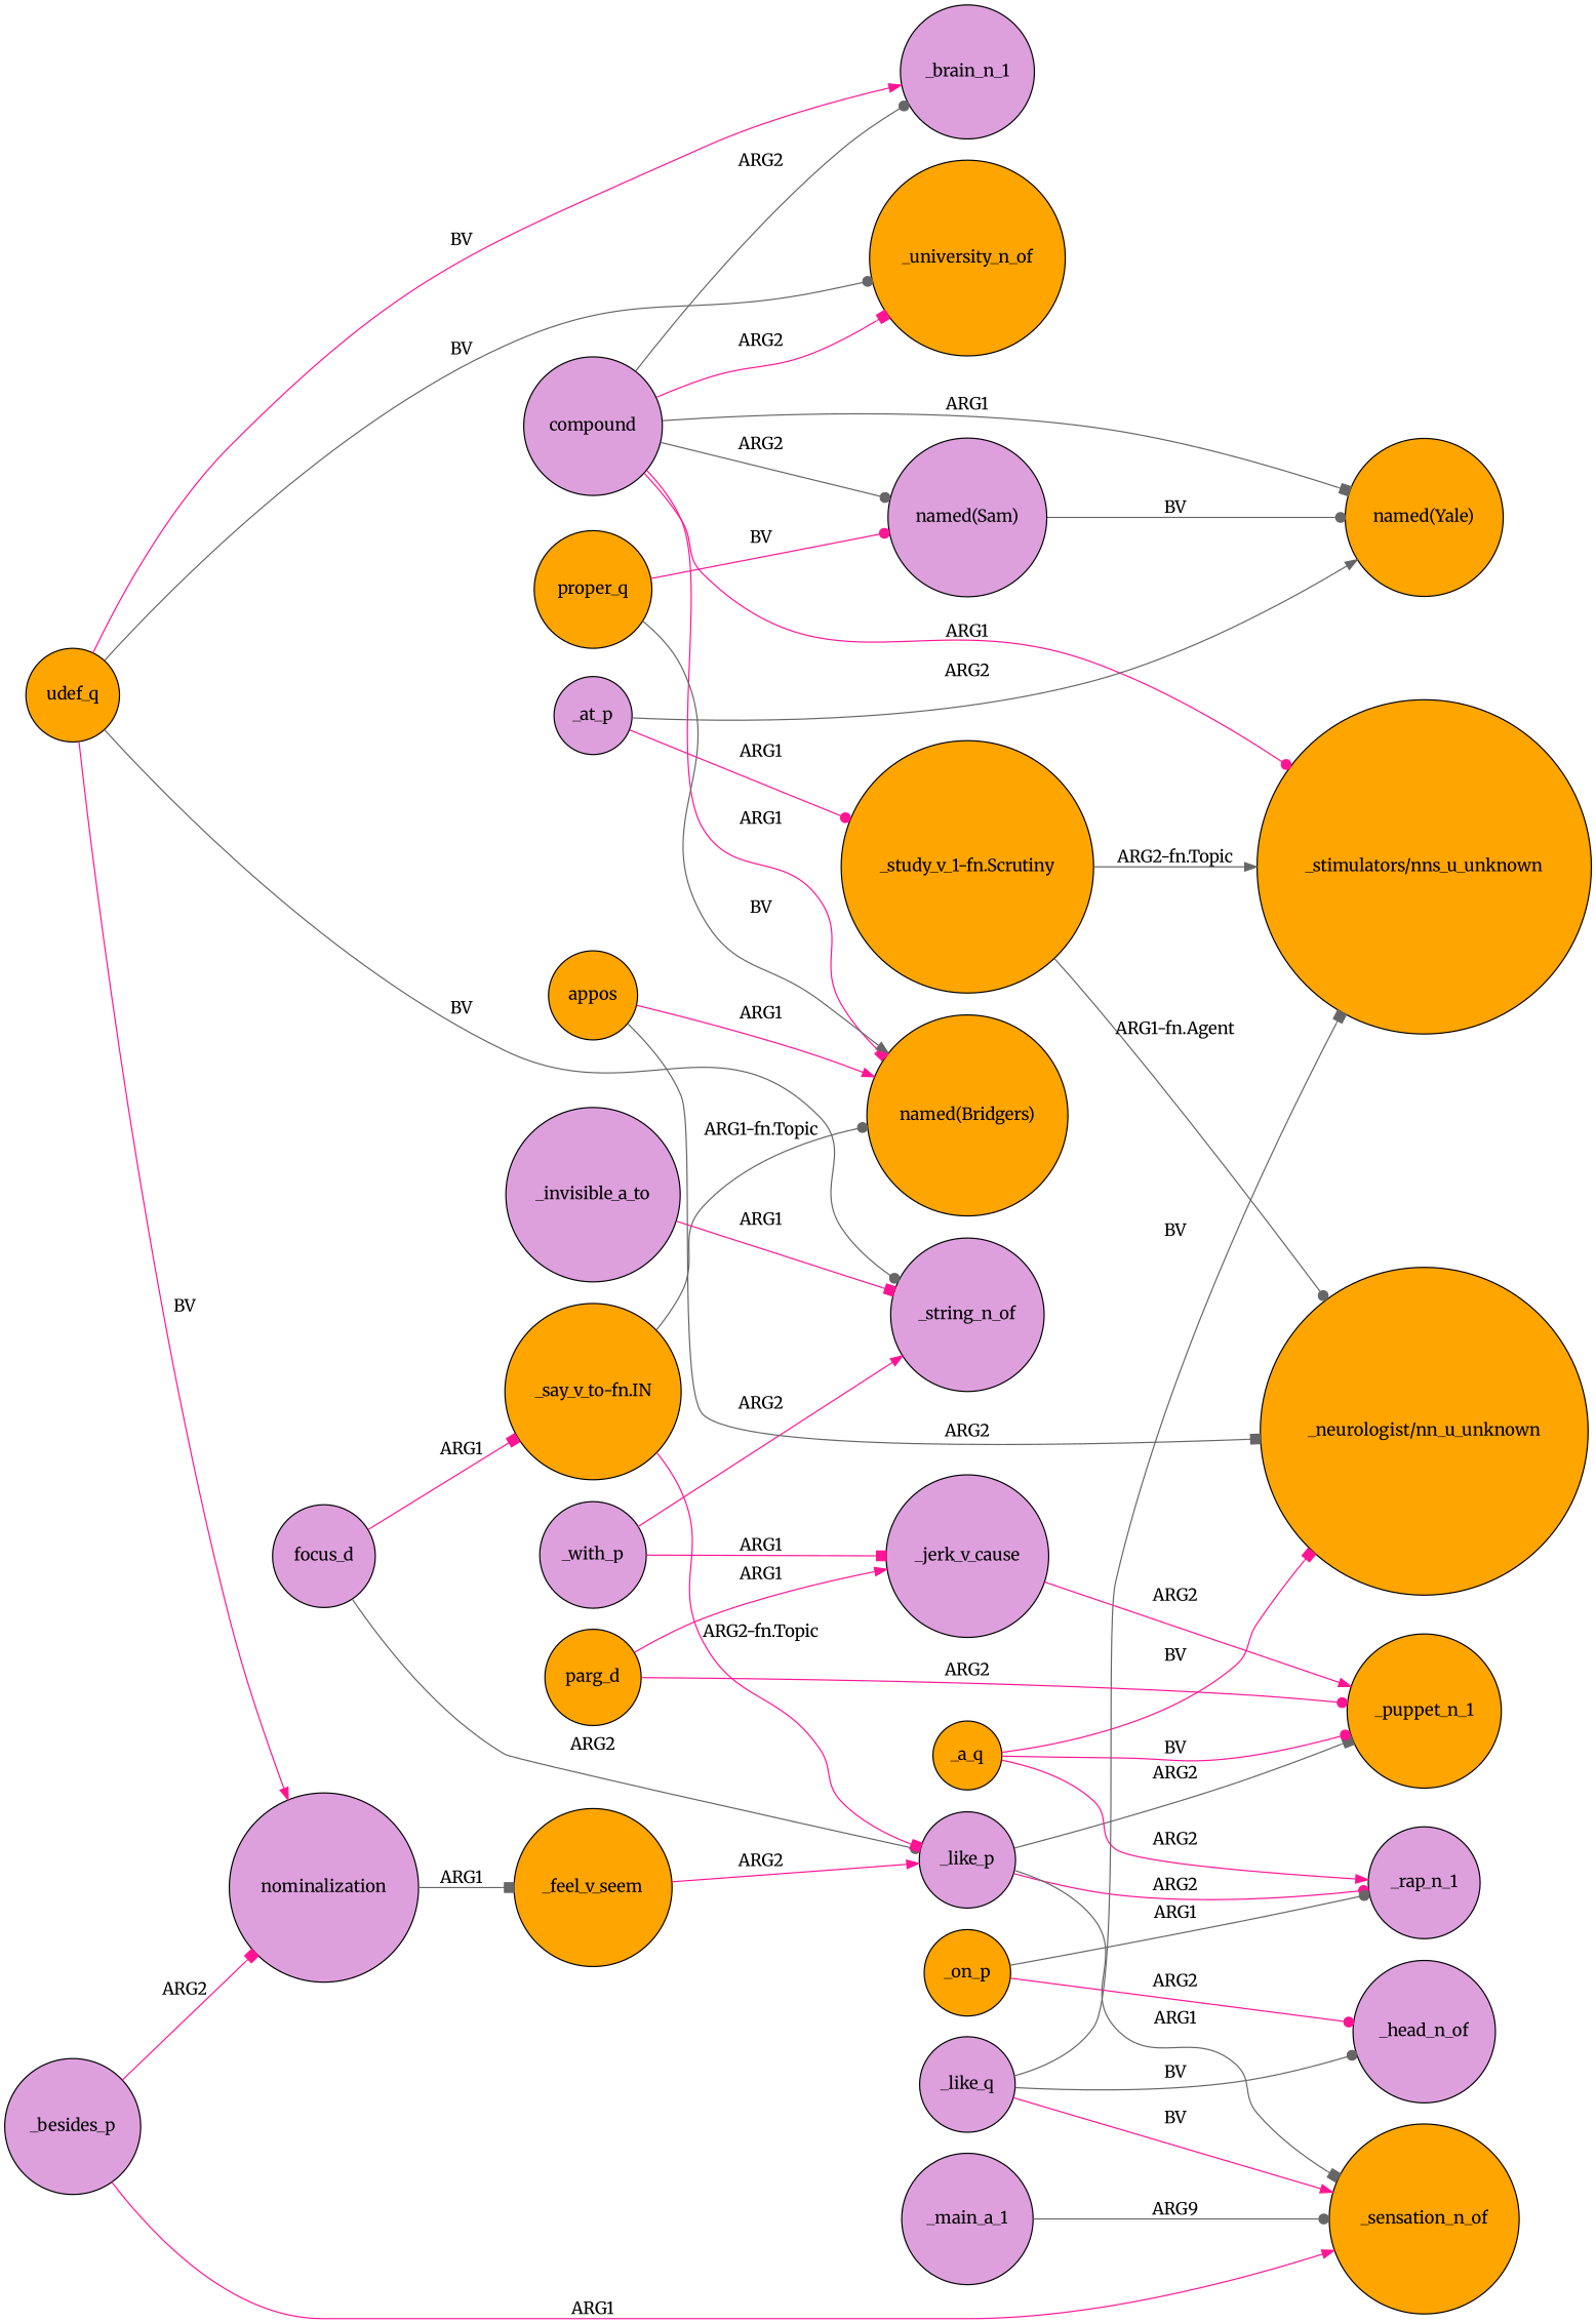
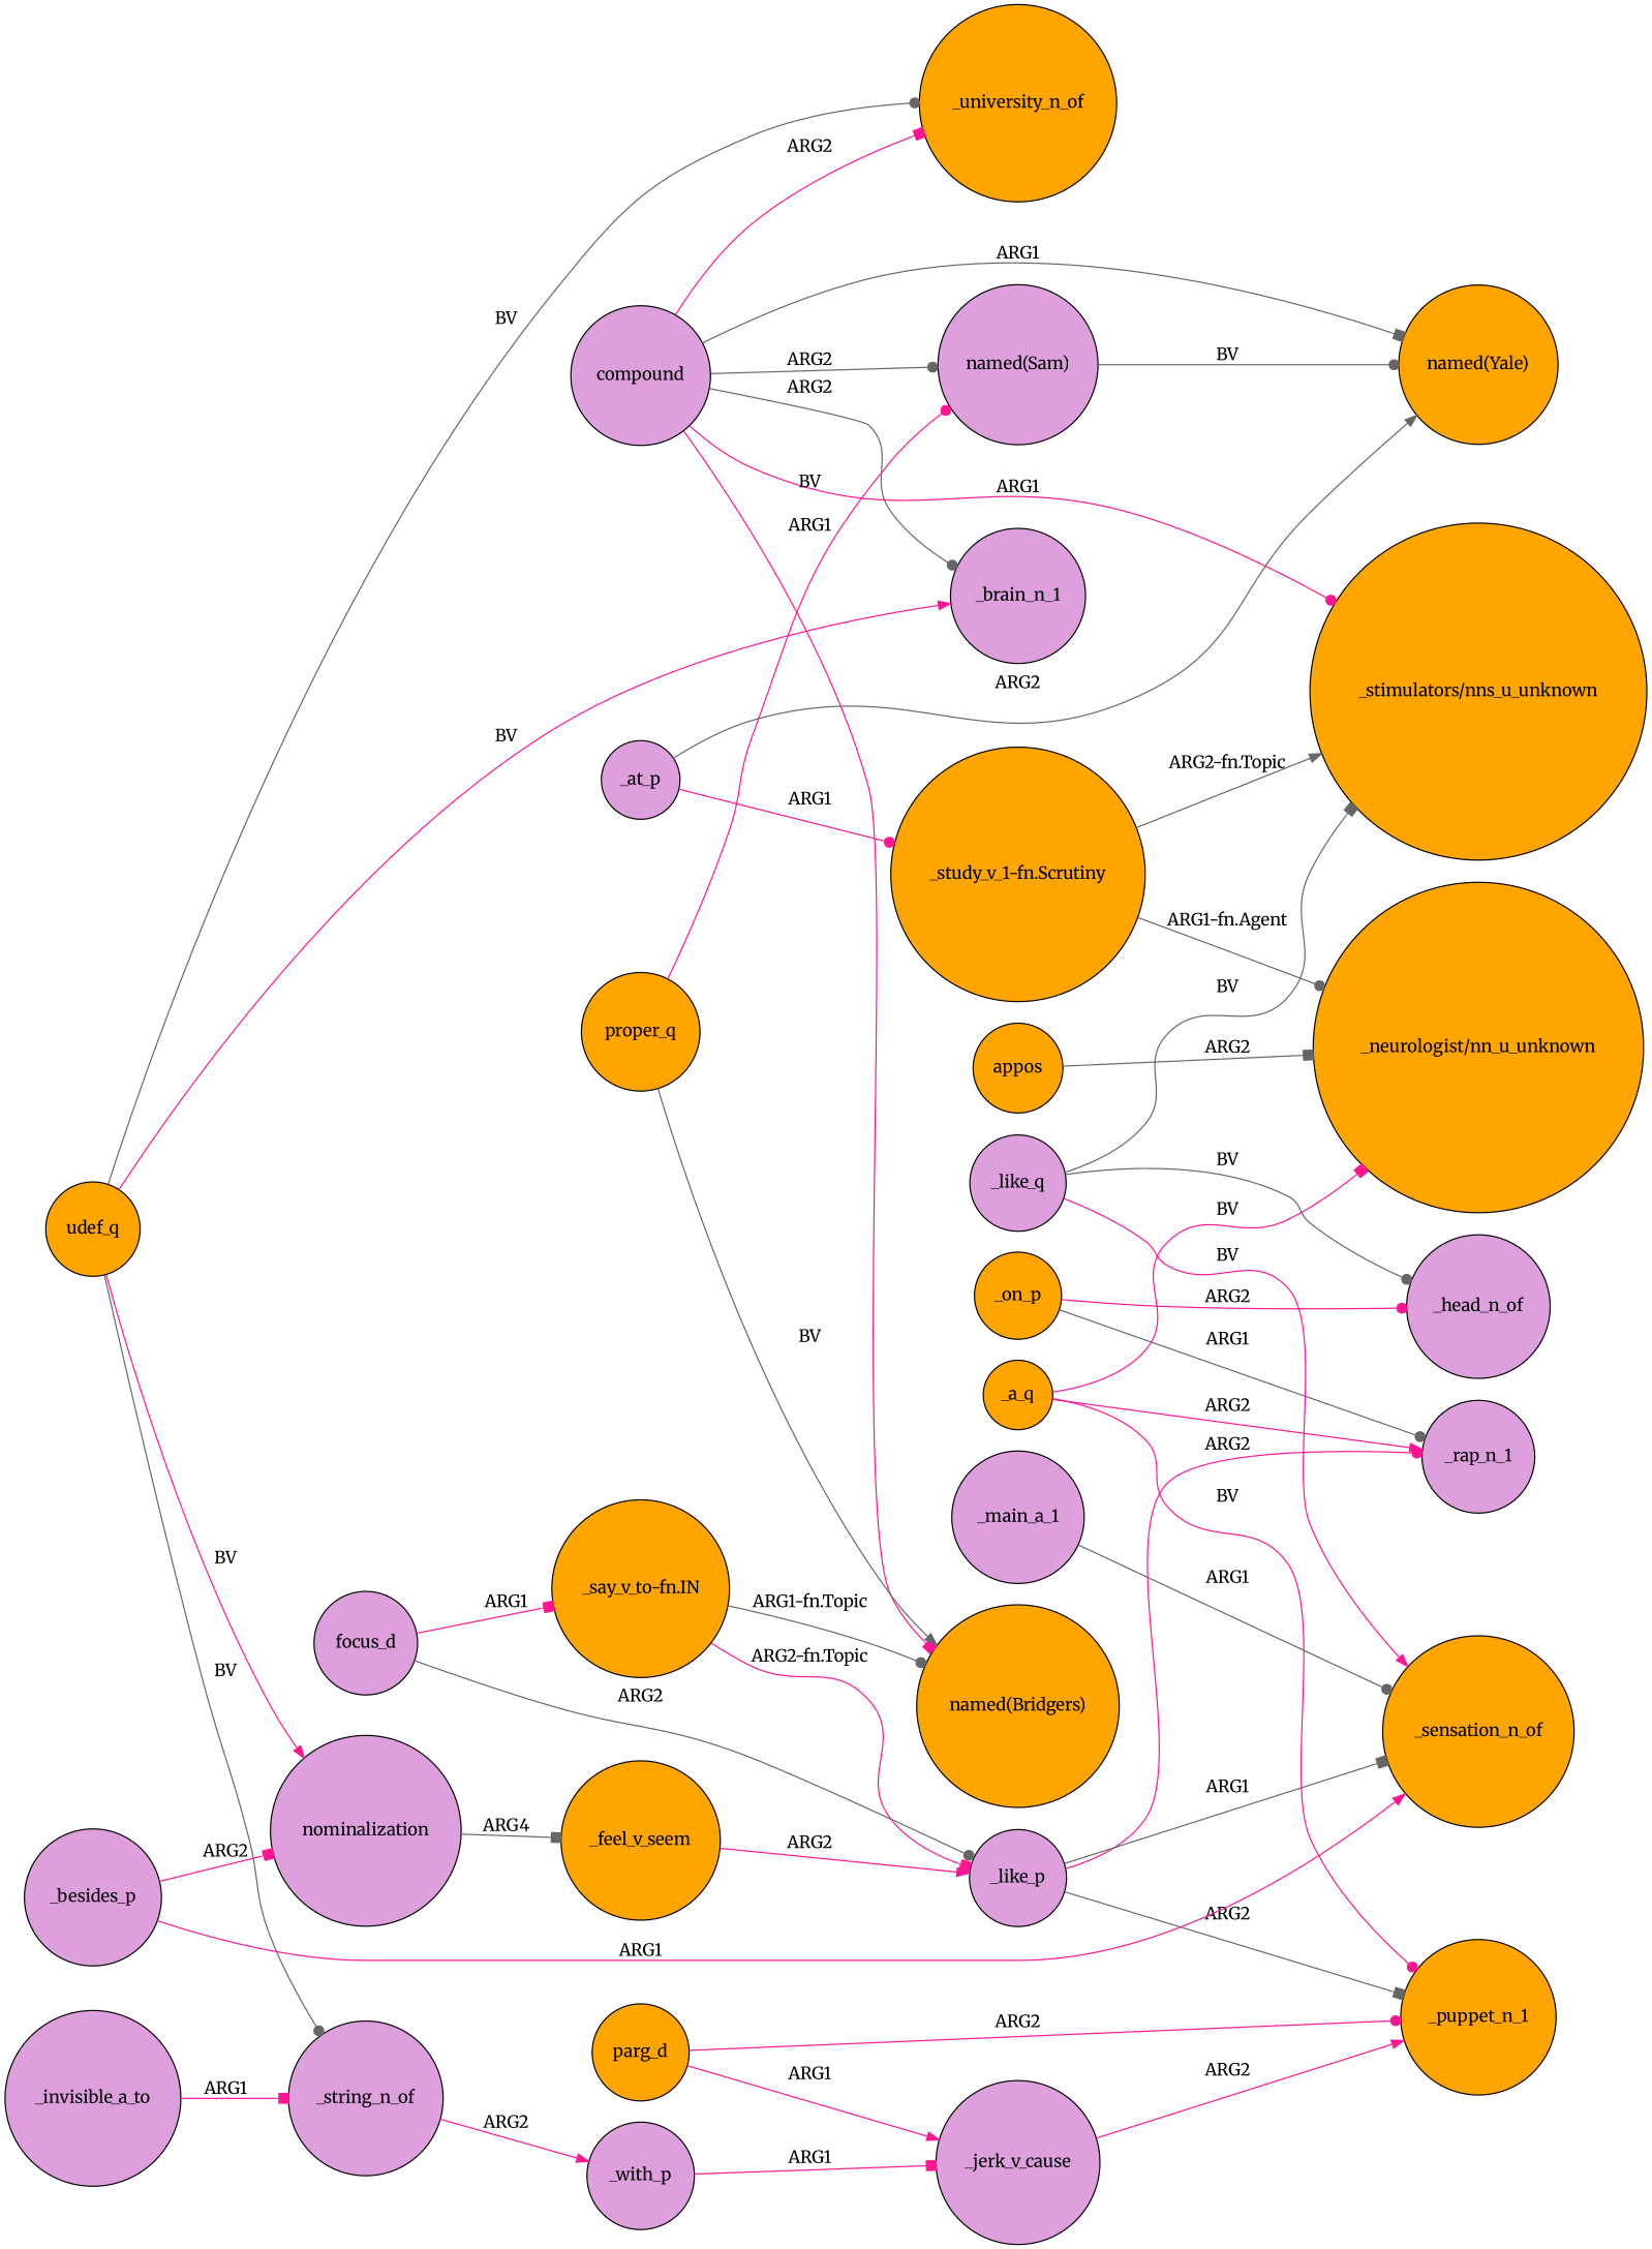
  digraph {
    fontname=Merriweather
    rankdir=LR
    node [fillcolor=orange fontname=Merriweather shape=circle style=filled]
    edge [arrowhead=dot color=deeppink fontname=Merriweather]
    "_study_v_1-fn.Scrutiny"
    "_stimulators/nns_u_unknown"
    "_neurologist/nn_u_unknown"
    compound [fillcolor=plum]
    _brain_n_1 [fillcolor=plum]
    "named(Yale)"
    "named(Sam)" [fillcolor=plum]
    _university_n_of
    "named(Bridgers)"
    proper_q
    focus_d [fillcolor=plum]
    _like_p [fillcolor=plum]
    "_say_v_to-fn.IN"
    _puppet_n_1
    _rap_n_1 [fillcolor=plum]
    _sensation_n_of
    _a_q
    _feel_v_seem
    _on_p
    _head_n_of [fillcolor=plum]
    _at_p [fillcolor=plum]
    n22 [fillcolor=plum label=_like_q]
    _with_p [fillcolor=plum]
    _jerk_v_cause [fillcolor=plum]
    _string_n_of [fillcolor=plum]
    nominalization [fillcolor=plum]
    parg_d
    udef_q
    _invisible_a_to [fillcolor=plum]
    appos
    _main_a_1 [fillcolor=plum]
    _besides_p [fillcolor=plum]
    "_study_v_1-fn.Scrutiny" -> "_stimulators/nns_u_unknown" [arrowhead=normal color=gray40 label="ARG2-fn.Topic"]
    "_study_v_1-fn.Scrutiny" -> "_neurologist/nn_u_unknown" [color=gray40 label="ARG1-fn.Agent"]
    compound -> "_stimulators/nns_u_unknown" [label=ARG1]
    compound -> _brain_n_1 [color=gray40 label=ARG2]
    compound -> "named(Yale)" [arrowhead=box color=gray40 label=ARG1]
    compound -> "named(Sam)" [color=gray40 label=ARG2]
    compound -> _university_n_of [arrowhead=box label=ARG2]
    compound -> "named(Bridgers)" [arrowhead=box label=ARG1]
    "named(Sam)" -> "named(Yale)" [color=gray40 label=BV]
    proper_q -> "named(Sam)" [label=BV]
    proper_q -> "named(Bridgers)" [arrowhead=normal color=gray40 label=BV]
    focus_d -> _like_p [color=gray40 label=ARG2]
    focus_d -> "_say_v_to-fn.IN" [arrowhead=box label=ARG1]
    _like_p -> _puppet_n_1 [arrowhead=box color=gray40 label=ARG2]
    _like_p -> _rap_n_1 [label=ARG2]
    _like_p -> _sensation_n_of [arrowhead=box color=gray40 label=ARG1]
    "_say_v_to-fn.IN" -> "named(Bridgers)" [color=gray40 label="ARG1-fn.Topic"]
    "_say_v_to-fn.IN" -> _like_p [arrowhead=box label="ARG2-fn.Topic"]
    _a_q -> "_neurologist/nn_u_unknown" [arrowhead=box label=BV]
    _a_q -> _puppet_n_1 [label=BV]
    _a_q -> _rap_n_1 [arrowhead=normal label=ARG2]
    _feel_v_seem -> _like_p [arrowhead=normal label=ARG2]
    _on_p -> _rap_n_1 [color=gray40 label=ARG1]
    _on_p -> _head_n_of [label=ARG2]
    _at_p -> "_study_v_1-fn.Scrutiny" [label=ARG1]
    _at_p -> "named(Yale)" [arrowhead=normal color=gray40 label=ARG2]
    n22 -> "_stimulators/nns_u_unknown" [arrowhead=box color=gray40 label=BV]
    n22 -> _sensation_n_of [arrowhead=normal label=BV]
    n22 -> _head_n_of [color=gray40 label=BV]
    _with_p -> _jerk_v_cause [arrowhead=box label=ARG1]
-   _with_p -> _string_n_of [arrowhead=normal label=ARG2]
+   _string_n_of -> _with_p [arrowhead=normal label=ARG2]
    _jerk_v_cause -> _puppet_n_1 [arrowhead=normal label=ARG2]
-   nominalization -> _feel_v_seem [arrowhead=box color=gray40 label=ARG1]
+   nominalization -> _feel_v_seem [arrowhead=box color=gray40 label=ARG4]
    parg_d -> _puppet_n_1 [label=ARG2]
    parg_d -> _jerk_v_cause [arrowhead=normal label=ARG1]
    udef_q -> _brain_n_1 [arrowhead=normal label=BV]
    udef_q -> _university_n_of [color=gray40 label=BV]
    udef_q -> _string_n_of [color=gray40 label=BV]
    udef_q -> nominalization [arrowhead=normal label=BV]
    _invisible_a_to -> _string_n_of [arrowhead=box label=ARG1]
    appos -> "_neurologist/nn_u_unknown" [arrowhead=box color=gray40 label=ARG2]
-   appos -> "named(Bridgers)" [arrowhead=normal label=ARG1]
-   _main_a_1 -> _sensation_n_of [color=gray40 label=ARG9]
+   _main_a_1 -> _sensation_n_of [color=gray40 label=ARG1]
    _besides_p -> _sensation_n_of [arrowhead=normal label=ARG1]
    _besides_p -> nominalization [arrowhead=box label=ARG2]
  }
